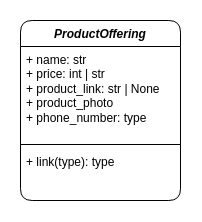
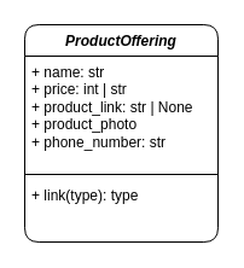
  <mxCell id="0" />
  <mxCell id="1" parent="0" />
  <mxCell id="2" value="&lt;i&gt;ProductOffering&lt;/i&gt;" style="swimlane;fontStyle=1;align=center;verticalAlign=top;childLayout=stackLayout;horizontal=1;startSize=26;horizontalStack=0;resizeParent=1;resizeParentMax=0;resizeLast=0;collapsible=1;marginBottom=0;whiteSpace=wrap;html=1;rounded=1;" vertex="1" parent="1"><mxGeometry x="20" y="20" width="160" height="180" as="geometry" /></mxCell>
- <mxCell id="3" value="+ name: str&lt;br&gt;+ price: int | str&lt;br&gt;+ product_link: str | None&lt;br&gt;+ product_photo&lt;br&gt;+ phone_number: type&lt;br&gt;" style="text;strokeColor=none;fillColor=none;align=left;verticalAlign=top;spacingLeft=4;spacingRight=4;overflow=hidden;rotatable=0;points=[[0,0.5],[1,0.5]];portConstraint=eastwest;whiteSpace=wrap;html=1;" vertex="1" parent="2"><mxGeometry y="26" width="160" height="94" as="geometry" /></mxCell>
+ <mxCell id="3" value="+ name: str&lt;br&gt;+ price: int | str&lt;br&gt;+ product_link: str | None&lt;br&gt;+ product_photo&lt;br&gt;+ phone_number: str&lt;br&gt;" style="text;strokeColor=none;fillColor=none;align=left;verticalAlign=top;spacingLeft=4;spacingRight=4;overflow=hidden;rotatable=0;points=[[0,0.5],[1,0.5]];portConstraint=eastwest;whiteSpace=wrap;html=1;" vertex="1" parent="2"><mxGeometry y="26" width="160" height="94" as="geometry" /></mxCell>
  <mxCell id="4" value="" style="line;strokeWidth=1;fillColor=none;align=left;verticalAlign=middle;spacingTop=-1;spacingLeft=3;spacingRight=3;rotatable=0;labelPosition=right;points=[];portConstraint=eastwest;strokeColor=inherit;" vertex="1" parent="2"><mxGeometry y="120" width="160" height="8" as="geometry" /></mxCell>
  <mxCell id="5" value="+ link(type): type" style="text;strokeColor=none;fillColor=none;align=left;verticalAlign=top;spacingLeft=4;spacingRight=4;overflow=hidden;rotatable=0;points=[[0,0.5],[1,0.5]];portConstraint=eastwest;whiteSpace=wrap;html=1;" vertex="1" parent="2"><mxGeometry y="128" width="160" height="52" as="geometry" /></mxCell>
